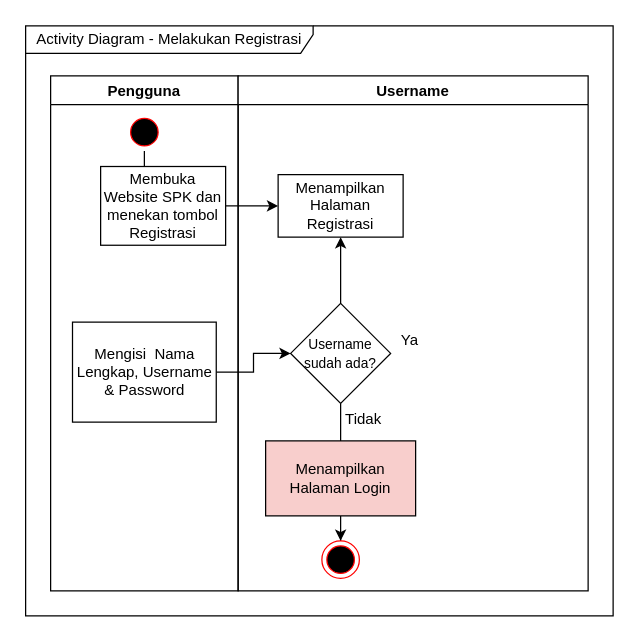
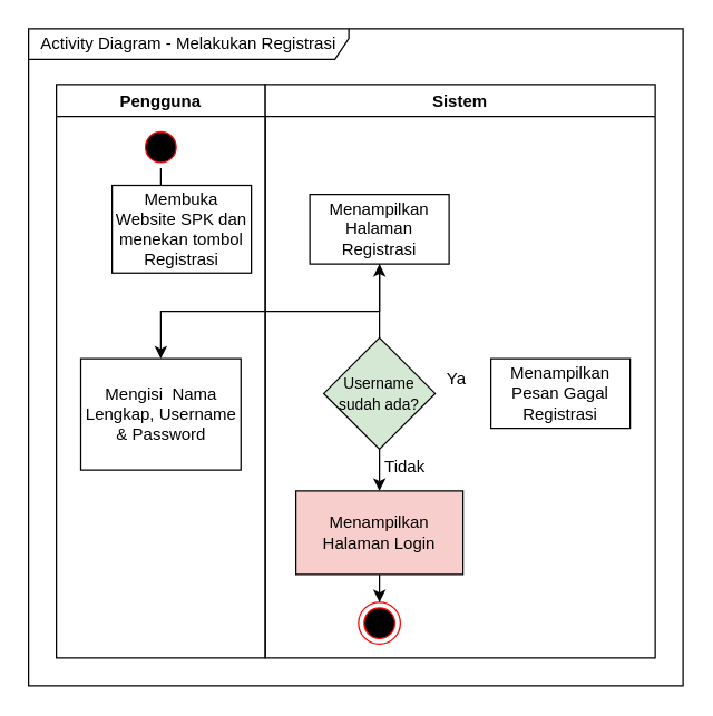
  <mxCell id="0" />
  <mxCell id="1" parent="0" />
  <mxCell id="2" value="Pengguna" style="swimlane;" parent="1" vertex="1"><mxGeometry x="40" y="60" width="150" height="412" as="geometry" /></mxCell>
  <mxCell id="3" value="Activity Diagram - Melakukan Registrasi" style="shape=umlFrame;whiteSpace=wrap;html=1;pointerEvents=0;width=230;height=22;" parent="1" vertex="1"><mxGeometry x="20" y="20" width="470" height="472" as="geometry" /></mxCell>
  <mxCell id="4" style="edgeStyle=orthogonalEdgeStyle;rounded=0;orthogonalLoop=1;jettySize=auto;html=1;entryX=0.5;entryY=0;entryDx=0;entryDy=0;" parent="1" source="5" target="7" edge="1"><mxGeometry relative="1" as="geometry" /></mxCell>
  <mxCell id="5" value="" style="ellipse;html=1;shape=startState;fillColor=#000000;strokeColor=#ff0000;" parent="1" vertex="1"><mxGeometry x="100" y="90" width="30" height="30" as="geometry" /></mxCell>
- <mxCell id="6" style="edgeStyle=orthogonalEdgeStyle;rounded=0;orthogonalLoop=1;jettySize=auto;html=1;entryX=0;entryY=0.5;entryDx=0;entryDy=0;" parent="1" source="7" target="9" edge="1"><mxGeometry relative="1" as="geometry" /></mxCell>
  <mxCell id="7" value="Membuka Website SPK dan menekan tombol Registrasi" style="html=1;dashed=0;whiteSpace=wrap;" parent="1" vertex="1"><mxGeometry x="80" y="132.5" width="100" height="63" as="geometry" /></mxCell>
- <mxCell id="8" value="Username" style="swimlane;" parent="1" vertex="1"><mxGeometry x="190" y="60" width="280" height="412" as="geometry" /></mxCell>
+ <mxCell id="8" value="Sistem" style="swimlane;" parent="1" vertex="1"><mxGeometry x="190" y="60" width="280" height="412" as="geometry" /></mxCell>
  <mxCell id="9" value="Menampilkan Halaman Registrasi" style="html=1;dashed=0;whiteSpace=wrap;" parent="8" vertex="1"><mxGeometry x="32" y="79" width="100" height="50" as="geometry" /></mxCell>
- <mxCell id="10" value="" style="edgeStyle=orthogonalEdgeStyle;rounded=0;orthogonalLoop=1;jettySize=auto;html=1;endArrow=none;" parent="8" source="12" target="14" edge="1"><mxGeometry relative="1" as="geometry" /></mxCell>
+ <mxCell id="10" value="" style="edgeStyle=orthogonalEdgeStyle;rounded=0;orthogonalLoop=1;jettySize=auto;html=1;" parent="8" source="12" target="14" edge="1"><mxGeometry relative="1" as="geometry" /></mxCell>
  <mxCell id="11" style="edgeStyle=orthogonalEdgeStyle;rounded=0;orthogonalLoop=1;jettySize=auto;html=1;" parent="8" source="12" target="9" edge="1"><mxGeometry relative="1" as="geometry" /></mxCell>
- <mxCell id="12" value="&lt;font style=&quot;font-size: 11px;&quot;&gt;Username sudah ada?&lt;/font&gt;" style="rhombus;whiteSpace=wrap;html=1;dashed=0;" parent="8" vertex="1"><mxGeometry x="42" y="182" width="80" height="80" as="geometry" /></mxCell>
+ <mxCell id="12" value="&lt;font style=&quot;font-size: 11px;&quot;&gt;Username sudah ada?&lt;/font&gt;" style="rhombus;whiteSpace=wrap;html=1;dashed=0;fillColor=#d5e8d4;" parent="8" vertex="1"><mxGeometry x="42" y="182" width="80" height="80" as="geometry" /></mxCell>
  <mxCell id="13" style="edgeStyle=orthogonalEdgeStyle;rounded=0;orthogonalLoop=1;jettySize=auto;html=1;entryX=0.5;entryY=0;entryDx=0;entryDy=0;" parent="8" source="14" target="16" edge="1"><mxGeometry relative="1" as="geometry" /></mxCell>
  <mxCell id="14" value="Menampilkan Halaman Login" style="whiteSpace=wrap;html=1;dashed=0;fillColor=#f8cecc;" parent="8" vertex="1"><mxGeometry x="22" y="292" width="120" height="60" as="geometry" /></mxCell>
  <mxCell id="15" value="Tidak" style="text;html=1;align=center;verticalAlign=middle;resizable=0;points=[];autosize=1;strokeColor=none;fillColor=none;" parent="8" vertex="1"><mxGeometry x="75" y="260" width="50" height="30" as="geometry" /></mxCell>
  <mxCell id="16" value="" style="ellipse;html=1;shape=endState;fillColor=#000000;strokeColor=#ff0000;" parent="8" vertex="1"><mxGeometry x="67" y="372" width="30" height="30" as="geometry" /></mxCell>
  <mxCell id="17" value="Ya" style="text;html=1;align=center;verticalAlign=middle;resizable=0;points=[];autosize=1;strokeColor=none;fillColor=none;" parent="8" vertex="1"><mxGeometry x="117" y="197" width="40" height="30" as="geometry" /></mxCell>
- <mxCell id="19" style="edgeStyle=orthogonalEdgeStyle;rounded=0;orthogonalLoop=1;jettySize=auto;html=1;entryX=0;entryY=0.5;entryDx=0;entryDy=0;" parent="1" source="20" target="12" edge="1"><mxGeometry relative="1" as="geometry" /></mxCell>
+ <mxCell id="18" value="Menampilkan Pesan Gagal Registrasi" style="html=1;dashed=0;whiteSpace=wrap;" parent="8" vertex="1"><mxGeometry x="162" y="197" width="100" height="50" as="geometry" /></mxCell>
  <mxCell id="20" value="Mengisi&amp;nbsp; Nama Lengkap, Username &amp;amp; Password" style="html=1;dashed=0;whiteSpace=wrap;" parent="1" vertex="1"><mxGeometry x="57.5" y="257" width="115" height="80" as="geometry" /></mxCell>
+ <mxCell id="21" style="edgeStyle=orthogonalEdgeStyle;rounded=0;orthogonalLoop=1;jettySize=auto;html=1;entryX=0.5;entryY=0;entryDx=0;entryDy=0;exitX=0.5;exitY=1;exitDx=0;exitDy=0;" parent="1" source="9" target="20" edge="1"><mxGeometry relative="1" as="geometry" /></mxCell>
